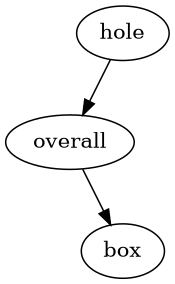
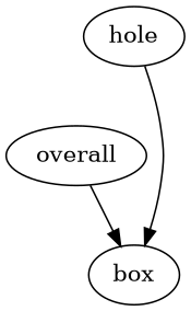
  digraph {
    n1 [label=hole]
    n2 [label=overall]
    n3 [label=box]
-   n1 -> n2
+   n1 -> n3
    n2 -> n3
  }
